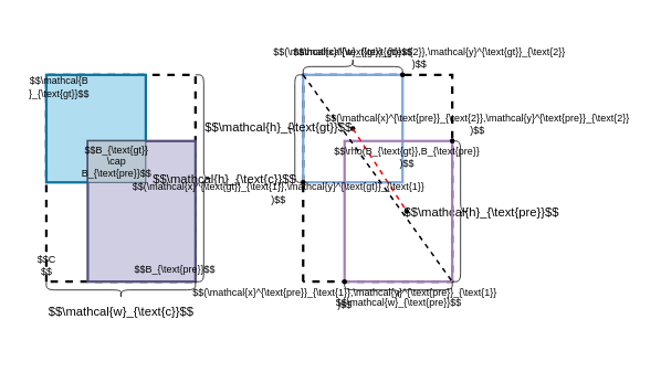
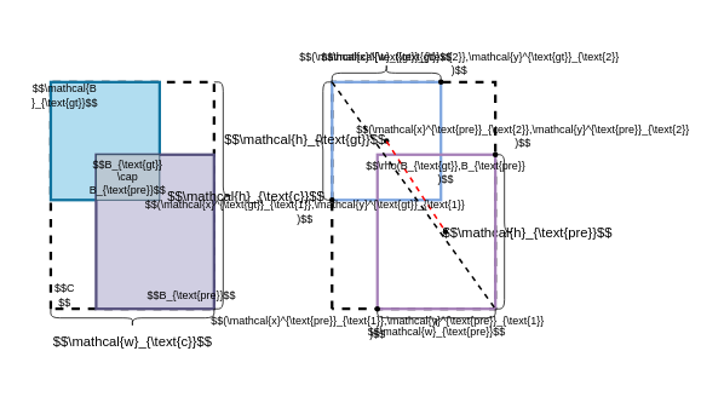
  <mxCell id="0" />
  <mxCell id="1" parent="0" />
  <mxCell id="2" value="" style="group" vertex="1" connectable="0" parent="1"><mxGeometry x="20" y="48" width="755" height="342" as="geometry" /></mxCell>
  <mxCell id="3" value="&lt;span style=&quot;font-size: 15px;&quot;&gt;$$\mathcal{h}_{\text{pre}}$$&lt;/span&gt;" style="text;html=1;align=center;verticalAlign=middle;resizable=0;points=[];autosize=1;strokeColor=none;fillColor=none;" vertex="1" parent="2"><mxGeometry x="455" y="192" width="210" height="30" as="geometry" /></mxCell>
  <mxCell id="4" value="$$(\mathcal{x}^{\text{gt}}_{\text{2}},\mathcal{y}^{\text{gt}}_{\text{2}}&lt;br style=&quot;border-color: var(--border-color);&quot;&gt;)$$" style="text;html=1;align=center;verticalAlign=middle;resizable=0;points=[];autosize=1;strokeColor=none;fillColor=none;" vertex="1" parent="2"><mxGeometry x="295" y="2" width="380" height="40" as="geometry" /></mxCell>
  <mxCell id="5" value="" style="group" vertex="1" connectable="0" parent="2"><mxGeometry width="715" height="342" as="geometry" /></mxCell>
  <mxCell id="6" value="" style="endArrow=none;dashed=1;html=1;rounded=0;strokeWidth=3;" edge="1" parent="5"><mxGeometry width="50" height="50" relative="1" as="geometry"><mxPoint x="35" y="292" as="sourcePoint" /><mxPoint x="35" y="292" as="targetPoint" /><Array as="points"><mxPoint x="35" y="42" /><mxPoint x="215" y="42" /><mxPoint x="215" y="292" /></Array></mxGeometry></mxCell>
  <mxCell id="7" value="" style="endArrow=none;dashed=1;html=1;rounded=0;strokeWidth=3;" edge="1" parent="5" source="16"><mxGeometry width="50" height="50" relative="1" as="geometry"><mxPoint x="345" y="292" as="sourcePoint" /><mxPoint x="345" y="292" as="targetPoint" /><Array as="points"><mxPoint x="345" y="42" /><mxPoint x="525" y="42" /><mxPoint x="525" y="292" /></Array></mxGeometry></mxCell>
  <mxCell id="8" value="" style="rounded=0;whiteSpace=wrap;html=1;fillColor=#b1ddf0;strokeColor=#10739e;strokeWidth=3;" vertex="1" parent="5"><mxGeometry x="35" y="42" width="120" height="130" as="geometry" /></mxCell>
  <mxCell id="9" value="" style="rounded=0;whiteSpace=wrap;html=1;fillColor=#d0cee2;strokeWidth=3;strokeColor=#56517e;" vertex="1" parent="5"><mxGeometry x="85" y="122" width="130" height="170" as="geometry" /></mxCell>
  <mxCell id="10" value="$$B_{\text{gt}} \cap B_{\text{pre}}$$" style="rounded=0;whiteSpace=wrap;html=1;fillColor=#bac8d3;strokeColor=#23445d;" vertex="1" parent="5"><mxGeometry x="85" y="122" width="70" height="50" as="geometry" /></mxCell>
  <mxCell id="11" value="" style="rounded=0;whiteSpace=wrap;html=1;fillColor=none;strokeWidth=3;strokeColor=#7EA6E0;" vertex="1" parent="5"><mxGeometry x="345" y="42" width="120" height="130" as="geometry" /></mxCell>
  <mxCell id="12" value="" style="rounded=0;whiteSpace=wrap;html=1;fillColor=none;strokeWidth=3;strokeColor=#A680B8;" vertex="1" parent="5"><mxGeometry x="395" y="122" width="130" height="170" as="geometry" /></mxCell>
  <mxCell id="13" value="" style="shape=curlyBracket;whiteSpace=wrap;html=1;rounded=1;flipH=1;labelPosition=right;verticalLabelPosition=middle;align=left;verticalAlign=middle;rotation=-90;" vertex="1" parent="5"><mxGeometry x="395" y="-28" width="20" height="120" as="geometry" /></mxCell>
  <mxCell id="14" value="" style="shape=curlyBracket;whiteSpace=wrap;html=1;rounded=1;flipH=1;labelPosition=right;verticalLabelPosition=middle;align=left;verticalAlign=middle;rotation=-180;" vertex="1" parent="5"><mxGeometry x="325" y="42" width="20" height="130" as="geometry" /></mxCell>
  <mxCell id="15" value="" style="endArrow=none;dashed=1;html=1;rounded=0;strokeWidth=3;" edge="1" parent="5" target="16"><mxGeometry width="50" height="50" relative="1" as="geometry"><mxPoint x="345" y="292" as="sourcePoint" /><mxPoint x="345" y="292" as="targetPoint" /><Array as="points" /></mxGeometry></mxCell>
  <mxCell id="16" value="" style="shape=waypoint;sketch=0;fillStyle=solid;size=6;pointerEvents=1;points=[];fillColor=none;resizable=0;rotatable=0;perimeter=centerPerimeter;snapToPoint=1;" vertex="1" parent="5"><mxGeometry x="335" y="162" width="20" height="20" as="geometry" /></mxCell>
  <mxCell id="17" value="" style="shape=waypoint;sketch=0;fillStyle=solid;size=6;pointerEvents=1;points=[];fillColor=none;resizable=0;rotatable=0;perimeter=centerPerimeter;snapToPoint=1;" vertex="1" parent="5"><mxGeometry x="455" y="32" width="20" height="20" as="geometry" /></mxCell>
  <mxCell id="18" value="" style="shape=waypoint;sketch=0;fillStyle=solid;size=6;pointerEvents=1;points=[];fillColor=none;resizable=0;rotatable=0;perimeter=centerPerimeter;snapToPoint=1;" vertex="1" parent="5"><mxGeometry x="515" y="112" width="20" height="20" as="geometry" /></mxCell>
  <mxCell id="19" value="" style="shape=waypoint;sketch=0;fillStyle=solid;size=6;pointerEvents=1;points=[];fillColor=none;resizable=0;rotatable=0;perimeter=centerPerimeter;snapToPoint=1;" vertex="1" parent="5"><mxGeometry x="385" y="282" width="20" height="20" as="geometry" /></mxCell>
  <mxCell id="20" value="$$\mathcal{w}_{\text{gt}}$$" style="text;html=1;align=center;verticalAlign=middle;resizable=0;points=[];autosize=1;strokeColor=none;fillColor=none;" vertex="1" parent="5"><mxGeometry x="320" width="170" height="30" as="geometry" /></mxCell>
  <mxCell id="21" value="&lt;span style=&quot;font-size: 15px;&quot;&gt;$$\mathcal{h}_{\text{gt}}$$&lt;/span&gt;" style="text;html=1;align=center;verticalAlign=middle;resizable=0;points=[];autosize=1;strokeColor=none;fillColor=none;" vertex="1" parent="5"><mxGeometry x="215" y="90" width="200" height="30" as="geometry" /></mxCell>
  <mxCell id="22" value="" style="shape=waypoint;sketch=0;fillStyle=solid;size=6;pointerEvents=1;points=[];fillColor=none;resizable=0;rotatable=0;perimeter=centerPerimeter;snapToPoint=1;" vertex="1" parent="5"><mxGeometry x="460" y="197" width="20" height="20" as="geometry" /></mxCell>
  <mxCell id="23" value="" style="shape=waypoint;sketch=0;fillStyle=solid;size=6;pointerEvents=1;points=[];fillColor=none;resizable=0;rotatable=0;perimeter=centerPerimeter;snapToPoint=1;" vertex="1" parent="5"><mxGeometry x="395" y="97" width="20" height="20" as="geometry" /></mxCell>
  <mxCell id="24" value="" style="endArrow=none;dashed=1;html=1;strokeWidth=2;rounded=0;strokeColor=#FF0000;exitX=0.55;exitY=0.75;exitDx=0;exitDy=0;exitPerimeter=0;entryX=1.35;entryY=0.3;entryDx=0;entryDy=0;entryPerimeter=0;" edge="1" parent="5" source="23" target="22"><mxGeometry width="50" height="50" relative="1" as="geometry"><mxPoint x="405" y="102" as="sourcePoint" /><mxPoint x="375" y="342" as="targetPoint" /></mxGeometry></mxCell>
  <mxCell id="25" value="" style="endArrow=none;dashed=1;html=1;rounded=0;exitX=0;exitY=0;exitDx=0;exitDy=0;entryX=1;entryY=1;entryDx=0;entryDy=0;strokeWidth=2;" edge="1" parent="5" source="11" target="12"><mxGeometry width="50" height="50" relative="1" as="geometry"><mxPoint x="325" y="392" as="sourcePoint" /><mxPoint x="375" y="342" as="targetPoint" /></mxGeometry></mxCell>
  <mxCell id="26" value="" style="shape=curlyBracket;whiteSpace=wrap;html=1;rounded=1;flipH=1;labelPosition=right;verticalLabelPosition=middle;align=left;verticalAlign=middle;rotation=0;" vertex="1" parent="5"><mxGeometry x="525" y="122" width="20" height="170" as="geometry" /></mxCell>
  <mxCell id="27" value="$$\mathcal{w}_{\text{pre}}$$" style="text;html=1;align=center;verticalAlign=middle;resizable=0;points=[];autosize=1;strokeColor=none;fillColor=none;" vertex="1" parent="5"><mxGeometry x="375" y="302" width="170" height="30" as="geometry" /></mxCell>
  <mxCell id="28" value="" style="shape=curlyBracket;whiteSpace=wrap;html=1;rounded=1;flipH=1;labelPosition=right;verticalLabelPosition=middle;align=left;verticalAlign=middle;rotation=0;size=0.5;" vertex="1" parent="5"><mxGeometry x="215" y="42" width="20" height="250" as="geometry" /></mxCell>
  <mxCell id="29" value="" style="shape=curlyBracket;whiteSpace=wrap;html=1;rounded=1;flipH=1;labelPosition=right;verticalLabelPosition=middle;align=left;verticalAlign=middle;rotation=90;size=0.5;" vertex="1" parent="5"><mxGeometry x="115" y="212.01" width="20" height="180" as="geometry" /></mxCell>
  <mxCell id="30" value="$$(\mathcal{x}^{\text{gt}}_{\text{1}},\mathcal{y}^{\text{gt}}_{\text{1}}&lt;br&gt;)$$" style="text;html=1;align=center;verticalAlign=middle;resizable=0;points=[];autosize=1;strokeColor=none;fillColor=none;" vertex="1" parent="5"><mxGeometry x="125" y="165" width="380" height="40" as="geometry" /></mxCell>
  <mxCell id="31" value="" style="shape=curlyBracket;whiteSpace=wrap;html=1;rounded=1;flipH=1;labelPosition=right;verticalLabelPosition=middle;align=left;verticalAlign=middle;rotation=90;" vertex="1" parent="5"><mxGeometry x="450" y="237" width="20" height="130.01" as="geometry" /></mxCell>
  <mxCell id="32" value="$$(\mathcal{x}^{\text{pre}}_{\text{1}},\mathcal{y}^{\text{pre}}_{\text{1}}&lt;br style=&quot;border-color: var(--border-color);&quot;&gt;)$$" style="text;html=1;align=center;verticalAlign=middle;resizable=0;points=[];autosize=1;strokeColor=none;fillColor=none;" vertex="1" parent="5"><mxGeometry x="200" y="292" width="390" height="40" as="geometry" /></mxCell>
  <mxCell id="33" value="$$\mathcal{B&lt;br&gt;}_{\text{gt}}$$" style="text;html=1;align=center;verticalAlign=middle;resizable=0;points=[];autosize=1;strokeColor=none;fillColor=none;" vertex="1" parent="5"><mxGeometry y="37" width="100" height="40" as="geometry" /></mxCell>
  <mxCell id="34" value="$$B_{\text{pre}}$$" style="text;html=1;align=center;verticalAlign=middle;resizable=0;points=[];autosize=1;strokeColor=none;fillColor=none;" vertex="1" parent="5"><mxGeometry x="130" y="262" width="120" height="30" as="geometry" /></mxCell>
- <mxCell id="35" value="$$C&lt;br&gt;$$" style="text;html=1;align=center;verticalAlign=middle;resizable=0;points=[];autosize=1;strokeColor=none;fillColor=none;" vertex="1" parent="5"><mxGeometry x="10" y="252" width="50" height="40" as="geometry" /></mxCell>
+ <mxCell id="35" value="$$C&lt;br&gt;$$" style="text;html=1;align=center;verticalAlign=middle;resizable=0;points=[];autosize=1;strokeColor=none;fillColor=none;" vertex="1" parent="5"><mxGeometry x="25" y="257" width="50" height="40" as="geometry" /></mxCell>
  <mxCell id="36" value="&lt;span style=&quot;font-size: 15px;&quot;&gt;$$\mathcal{h}_{\text{c}}$$&lt;/span&gt;" style="text;html=1;align=center;verticalAlign=middle;resizable=0;points=[];autosize=1;strokeColor=none;fillColor=none;" vertex="1" parent="5"><mxGeometry x="150" y="152" width="200" height="30" as="geometry" /></mxCell>
  <mxCell id="37" value="&lt;span style=&quot;font-size: 15px;&quot;&gt;$$\mathcal{w}_{\text{c}}$$&lt;/span&gt;" style="text;html=1;align=center;verticalAlign=middle;resizable=0;points=[];autosize=1;strokeColor=none;fillColor=none;" vertex="1" parent="5"><mxGeometry x="25" y="312" width="200" height="30" as="geometry" /></mxCell>
  <mxCell id="38" value="$$\rho(B_{\text{gt}},B_{\text{pre}}&lt;br style=&quot;border-color: var(--border-color);&quot;&gt;)$$" style="text;html=1;align=center;verticalAlign=middle;resizable=0;points=[];autosize=1;strokeColor=none;fillColor=none;" vertex="1" parent="5"><mxGeometry x="370" y="122" width="200" height="40" as="geometry" /></mxCell>
  <mxCell id="39" value="$$(\mathcal{x}^{\text{pre}}_{\text{2}},\mathcal{y}^{\text{pre}}_{\text{2}}&lt;br style=&quot;border-color: var(--border-color);&quot;&gt;)$$" style="text;html=1;align=center;verticalAlign=middle;resizable=0;points=[];autosize=1;strokeColor=none;fillColor=none;" vertex="1" parent="5"><mxGeometry x="360" y="82" width="390" height="40" as="geometry" /></mxCell>
